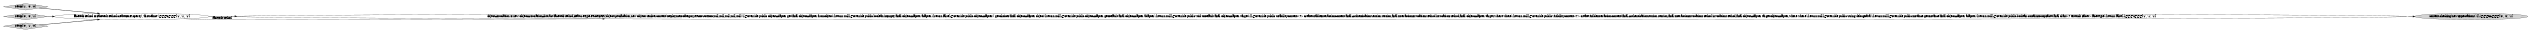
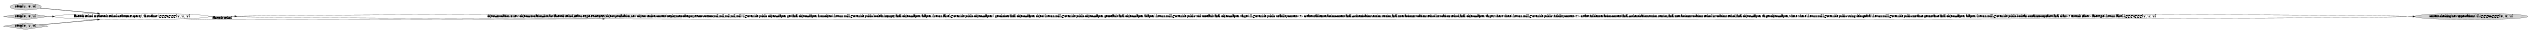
  digraph {
    rankdir=LR
    node [fillcolor=lightgray shape=ellipse style=filled]
    edge [style=bold]
    n1 [fillcolor=white label="objectAssociation = new ObjectAssociationAbstract(facetedMethod,FeatureType.PROPERTY,objectSpecification,new ObjectMemberContext(DeploymentCategory.PRODUCTION,null,null,null,null,null)){@Override public ObjectAdapter get(final ObjectAdapter fromObject){return null}@Override public boolean isEmpty(final ObjectAdapter adapter){return false}@Override public ObjectAdapter(( getChoices(final ObjectAdapter object){return null}@Override public ObjectAdapter getDefault(final ObjectAdapter adapter){return null}@Override public void toDefault(final ObjectAdapter target){}@Override public UsabilityContext<?> createUsableInteractionContext(final AuthenticationSession session,final InteractionInvocationMethod invocationMethod,final ObjectAdapter target,Where where){return null}@Override public VisibilityContext<?> createVisibleInteractionContext(final AuthenticationSession session,final InteractionInvocationMethod invocationMethod,final ObjectAdapter targetObjectAdapter,Where where){return null}@Override public String debugData(){return null}@Override public Instance getInstance(final ObjectAdapter adapter){return null}@Override public boolean containsDoOpFacet(final Class<? extends Facet> facetType){return false}}@@@4@@@['1', '1', '1']"]
    n2 [label="context.checking(new Expectations(){})@@@36@@@['0', '0', '1']"]
    n3 [fillcolor=white label="facetedMethod = FacetedMethod.createForProperty(,\"firstName\")@@@3@@@['1', '1', '1']"]
-   n4 [label="setup['1', '0', '0']" shape=diamond]
+   n4 [label="setup['1', '0', '0']"]
    n5 [label="setup['0', '0', '1']" shape=diamond]
    n6 [label="setup['0', '1', '0']" shape=diamond]
    n1 -> n2
    n3 -> n1
    n3 -> n1 [label=facetedMethod style=solid]
    n4 -> n3
    n5 -> n3
    n6 -> n3
  }
